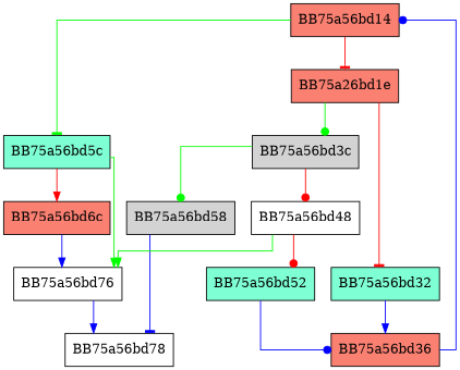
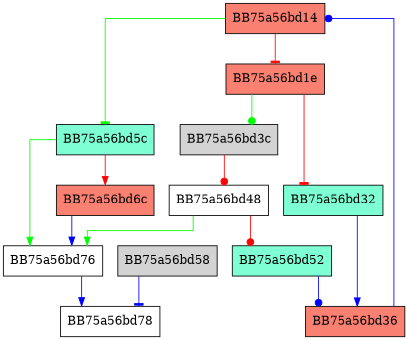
  digraph {
    splines=ortho
    node [fillcolor=salmon shape=box style=filled]
    edge [arrowhead=normal color=blue]
    BB75a56bd14
    BB75a56bd5c [fillcolor=aquamarine]
-   BB75a56bd1e [label=BB75a26bd1e]
+   BB75a56bd1e
    BB75a56bd76 [fillcolor=white]
    BB75a56bd6c
    BB75a56bd3c [fillcolor=lightgrey]
    BB75a56bd32 [fillcolor=aquamarine]
    BB75a56bd78 [fillcolor=white]
    BB75a56bd58 [fillcolor=lightgrey]
    BB75a56bd48 [fillcolor=white]
    BB75a56bd36
    BB75a56bd52 [fillcolor=aquamarine]
    BB75a56bd14 -> BB75a56bd5c [arrowhead=tee color=green]
    BB75a56bd14 -> BB75a56bd1e [arrowhead=tee color=red]
    BB75a56bd5c -> BB75a56bd76 [color=green]
    BB75a56bd5c -> BB75a56bd6c [color=red]
    BB75a56bd1e -> BB75a56bd3c [arrowhead=dot color=green]
    BB75a56bd1e -> BB75a56bd32 [arrowhead=tee color=red]
    BB75a56bd76 -> BB75a56bd78
    BB75a56bd6c -> BB75a56bd76
-   BB75a56bd3c -> BB75a56bd58 [arrowhead=dot color=green]
    BB75a56bd3c -> BB75a56bd48 [arrowhead=dot color=red]
    BB75a56bd32 -> BB75a56bd36
    BB75a56bd58 -> BB75a56bd78 [arrowhead=tee]
    BB75a56bd48 -> BB75a56bd76 [color=green]
    BB75a56bd48 -> BB75a56bd52 [arrowhead=dot color=red]
    BB75a56bd36 -> BB75a56bd14 [arrowhead=dot]
    BB75a56bd52 -> BB75a56bd36 [arrowhead=dot]
  }
